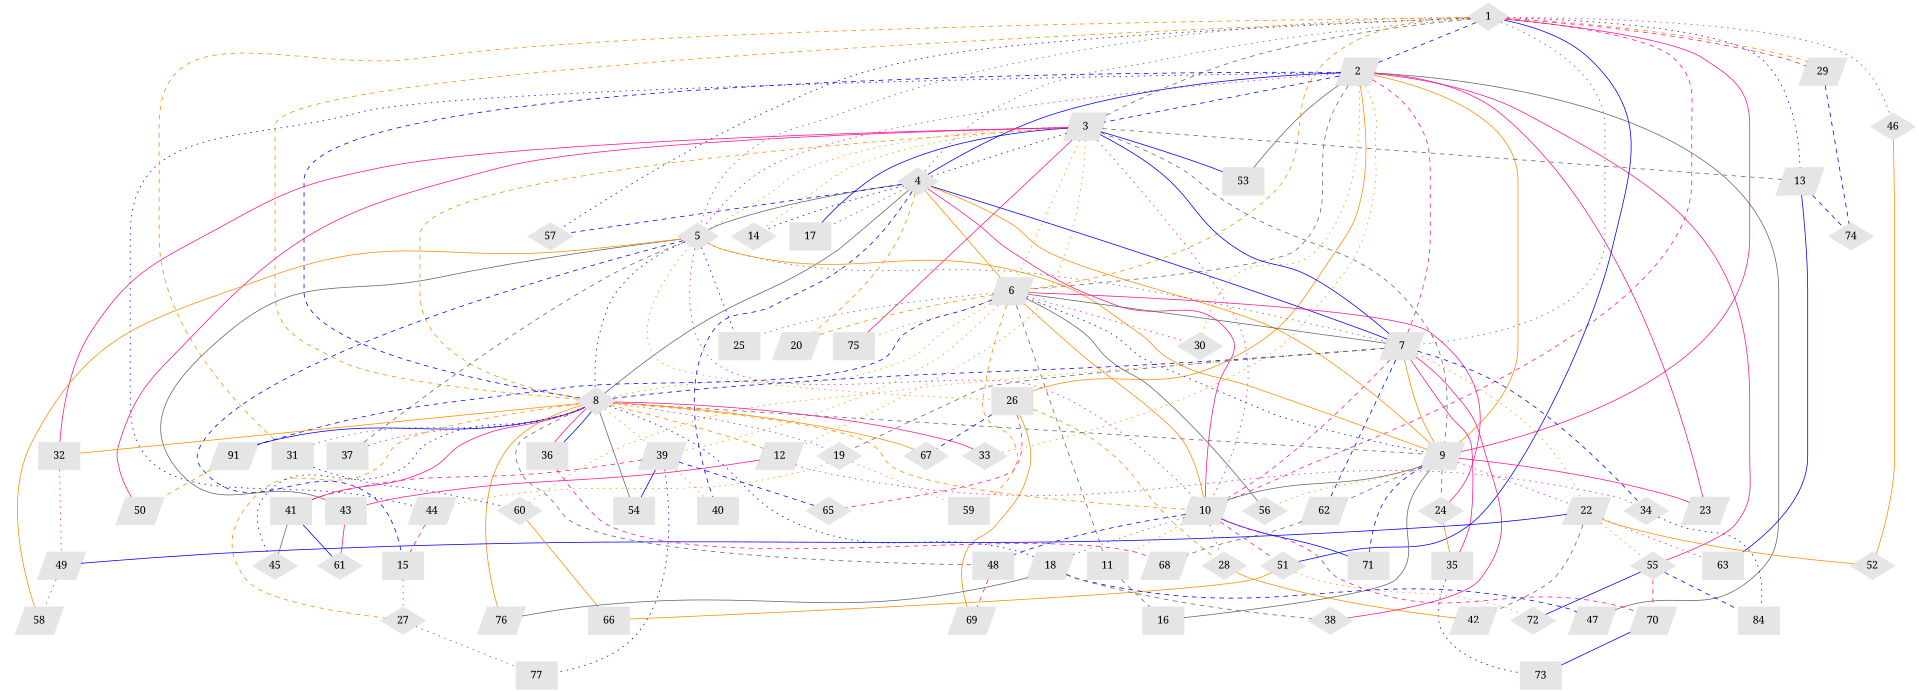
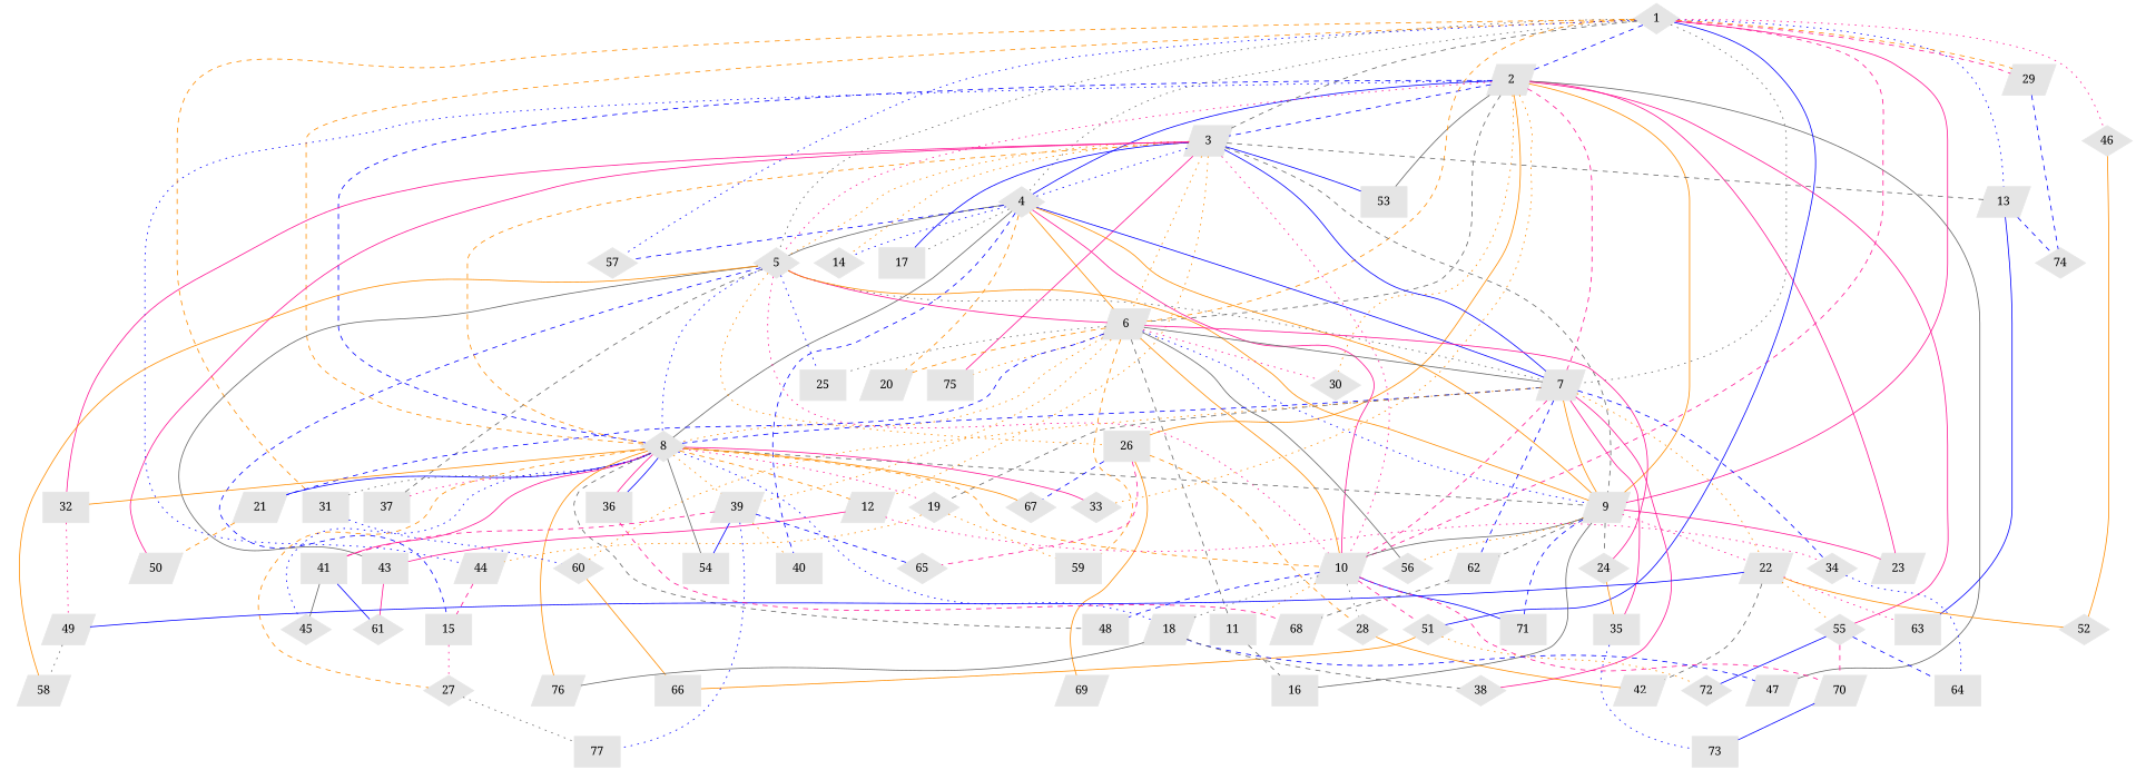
  graph {
    fontname="Noto Serif"
    node [color=gray90 fontname="Noto Serif" shape=parallelogram style=filled]
    edge [color=darkorange fontname="Noto Serif" style=solid]
    2
    1 [shape=diamond]
    3
    4 [shape=diamond]
    5 [shape=diamond]
    6
    7
    8 [shape=diamond]
    9
    10
    13
    29
    31 [shape=box]
    46 [shape=diamond]
    51 [shape=diamond]
    57 [shape=diamond]
    23
    26 [shape=box]
    30 [shape=diamond]
    33 [shape=diamond]
    44
    47
    53 [shape=box]
    55 [shape=diamond]
    12
    14 [shape=diamond]
    17 [shape=box]
    32 [shape=box]
    50
    75 [shape=box]
    20
    40 [shape=box]
    15 [shape=box]
    25 [shape=box]
    37 [shape=box]
    43 [shape=box]
    58
    11 [shape=box]
-   21 [label=91]
+   21
    24 [shape=diamond]
    39
    56 [shape=diamond]
    59 [shape=box]
    19 [shape=diamond]
    22
    34 [shape=diamond]
    35 [shape=box]
    38 [shape=diamond]
    60 [shape=diamond]
    62
    18
    27 [shape=diamond]
    36 [shape=box]
    41 [shape=box]
    45 [shape=diamond]
    48 [shape=box]
    54 [shape=box]
    67 [shape=diamond]
    76
    16 [shape=box]
    71 [shape=box]
    28 [shape=diamond]
    70
    63 [shape=box]
    74 [shape=diamond]
    52 [shape=diamond]
    66 [shape=box]
    72 [shape=diamond]
    65 [shape=diamond]
    69
-   64 [shape=box label=84]
+   64 [shape=box]
    49
    61 [shape=diamond]
    77 [shape=box]
    42
    73 [shape=box]
    68
    2 -- 3 [color=blue style=dashed]
    2 -- 4 [color=blue]
    2 -- 5 [color=deeppink style=dotted]
    2 -- 6 [color=gray40 style=dashed]
    2 -- 7 [color=deeppink style=dashed]
    2 -- 8 [color=blue style=dashed]
    2 -- 9
    2 -- 23 [color=deeppink]
    2 -- 26
    2 -- 30 [style=dotted]
    2 -- 33 [style=dotted]
    2 -- 44 [color=blue style=dotted]
    2 -- 47 [color=gray40]
    2 -- 53 [color=gray40]
    2 -- 55 [color=deeppink]
    1 -- 2 [color=blue style=dashed]
    1 -- 3 [color=gray40 style=dashed]
    1 -- 4 [color=gray40 style=dotted]
    1 -- 5 [color=gray40 style=dotted]
    1 -- 6 [style=dashed]
    1 -- 7 [color=gray40 style=dotted]
    1 -- 8 [style=dashed]
    1 -- 9 [color=deeppink]
    1 -- 10 [color=deeppink style=dashed]
    1 -- 13 [color=blue style=dotted]
    1 -- 29 [color=deeppink style=dashed]
    1 -- 29 [style=dashed]
    1 -- 31 [style=dashed]
    1 -- 46 [color=deeppink style=dotted]
    1 -- 51 [color=blue]
    1 -- 57 [color=blue style=dotted]
    3 -- 4 [color=blue style=dotted]
    3 -- 5 [style=dotted]
    3 -- 6 [style=dotted]
    3 -- 7 [color=blue]
    3 -- 8 [style=dashed]
    3 -- 9 [color=gray40 style=dashed]
    3 -- 10 [color=deeppink style=dotted]
    3 -- 13 [color=gray40 style=dashed]
    3 -- 53 [color=blue]
    3 -- 12 [style=dotted]
    3 -- 14 [style=dotted]
    3 -- 17 [color=blue]
    3 -- 32 [color=deeppink]
    3 -- 50 [color=deeppink]
    3 -- 75 [color=deeppink]
    4 -- 5 [color=gray40]
    4 -- 6
    4 -- 7 [color=blue]
    4 -- 8 [color=gray40]
    4 -- 9
    4 -- 10 [color=deeppink]
    4 -- 57 [color=blue style=dashed]
    4 -- 14 [color=blue style=dotted]
    4 -- 17 [color=gray40 style=dotted]
    4 -- 20 [style=dashed]
    4 -- 40 [color=blue style=dashed]
+   5 -- 6 [color=deeppink]
    5 -- 7 [color=gray40 style=dotted]
    5 -- 8 [color=blue style=dotted]
    5 -- 9
    5 -- 10 [color=deeppink style=dotted]
    5 -- 26 [style=dotted]
    5 -- 15 [color=blue style=dashed]
    5 -- 25 [color=blue style=dotted]
    5 -- 37 [color=gray40 style=dashed]
    5 -- 43 [color=gray40]
    5 -- 58
    6 -- 7 [color=gray40]
    6 -- 8 [style=dotted]
    6 -- 9 [color=blue style=dotted]
    6 -- 10
    6 -- 30 [color=deeppink style=dotted]
    6 -- 75 [style=dotted]
    6 -- 20 [style=dashed]
    6 -- 25 [color=gray40 style=dotted]
    6 -- 11 [color=gray40 style=dashed]
    6 -- 21 [color=blue style=dashed]
    6 -- 24 [color=deeppink]
    6 -- 39 [style=dotted]
    6 -- 56 [color=gray40]
    6 -- 59 [style=dashed]
    7 -- 8 [color=blue style=dashed]
    7 -- 9
    7 -- 10 [color=deeppink style=dashed]
    7 -- 19 [color=gray40 style=dashed]
    7 -- 22 [style=dotted]
    7 -- 34 [color=blue style=dashed]
    7 -- 35 [color=deeppink]
    7 -- 38 [color=deeppink]
    7 -- 60 [style=dotted]
    7 -- 62 [color=blue style=dashed]
    8 -- 9 [color=gray40 style=dashed]
    8 -- 10 [style=dashed]
    8 -- 31 [color=gray40 style=dotted]
    8 -- 33 [color=deeppink]
    8 -- 12 [style=dashed]
    8 -- 32
    8 -- 37 [color=deeppink style=dotted]
    8 -- 21 [color=blue]
    8 -- 39 [style=dotted]
    8 -- 19 [color=deeppink style=dotted]
    8 -- 18 [color=blue style=dotted]
    8 -- 27 [style=dashed]
    8 -- 36 [color=deeppink]
    8 -- 36 [color=blue]
    8 -- 41 [color=deeppink]
    8 -- 45 [color=blue style=dotted]
    8 -- 48 [color=gray40 style=dashed]
    8 -- 54 [color=gray40]
    8 -- 67
    8 -- 76
    9 -- 10 [color=gray40]
    9 -- 23 [color=deeppink]
    9 -- 24 [color=gray40 style=dashed]
    9 -- 56 [style=dotted]
    9 -- 22 [color=deeppink style=dotted]
    9 -- 62 [color=gray40 style=dashed]
    9 -- 16 [color=gray40]
    9 -- 71 [color=blue style=dashed]
    10 -- 51 [color=deeppink style=dashed]
    10 -- 11 [style=dotted]
    10 -- 18 [color=gray40 style=dotted]
    10 -- 48 [color=blue style=dashed]
    10 -- 71 [color=blue]
    10 -- 28 [color=gray40 style=dotted]
    10 -- 70 [color=deeppink style=dashed]
    13 -- 63 [color=blue]
    13 -- 74 [color=blue style=dashed]
    29 -- 74 [color=blue style=dashed]
    31 -- 60 [color=blue style=dotted]
    46 -- 52
    51 -- 66
    51 -- 72 [style=dotted]
    26 -- 67 [color=blue style=dashed]
    26 -- 28 [style=dashed]
    26 -- 65 [color=deeppink style=dashed]
    26 -- 69
    44 -- 15 [color=deeppink style=dashed]
    55 -- 70 [color=deeppink style=dashed]
    55 -- 72 [color=blue]
    55 -- 64 [color=blue style=dashed]
    12 -- 43 [color=deeppink]
    12 -- 34 [color=deeppink style=dotted]
    32 -- 49 [color=deeppink style=dotted]
    15 -- 27 [color=deeppink style=dotted]
    43 -- 61 [color=deeppink]
    11 -- 16 [color=gray40 style=dashed]
    21 -- 50 [style=dashed]
    24 -- 35
    39 -- 40 [style=dotted]
    39 -- 41 [color=deeppink style=dashed]
    39 -- 54 [color=blue]
    39 -- 65 [color=blue style=dashed]
    39 -- 77 [color=blue style=dotted]
    19 -- 44 [style=dotted]
    19 -- 59 [style=dotted]
    22 -- 55 [style=dotted]
    22 -- 63 [color=deeppink style=dotted]
    22 -- 52
    22 -- 49 [color=blue]
    22 -- 42 [color=gray40 style=dashed]
    34 -- 64 [color=blue style=dotted]
    35 -- 73 [color=blue style=dotted]
    60 -- 66
    62 -- 68 [color=gray40 style=dashed]
    18 -- 47 [color=blue style=dashed]
    18 -- 38 [color=gray40 style=dashed]
    18 -- 76 [color=gray40]
    27 -- 77 [color=gray40 style=dotted]
    36 -- 68 [color=deeppink style=dashed]
    41 -- 45 [color=gray40]
    41 -- 61 [color=blue]
-   48 -- 69 [color=deeppink style=dashed]
    28 -- 42
    70 -- 73 [color=blue]
    49 -- 58 [color=gray40 style=dotted]
  }
